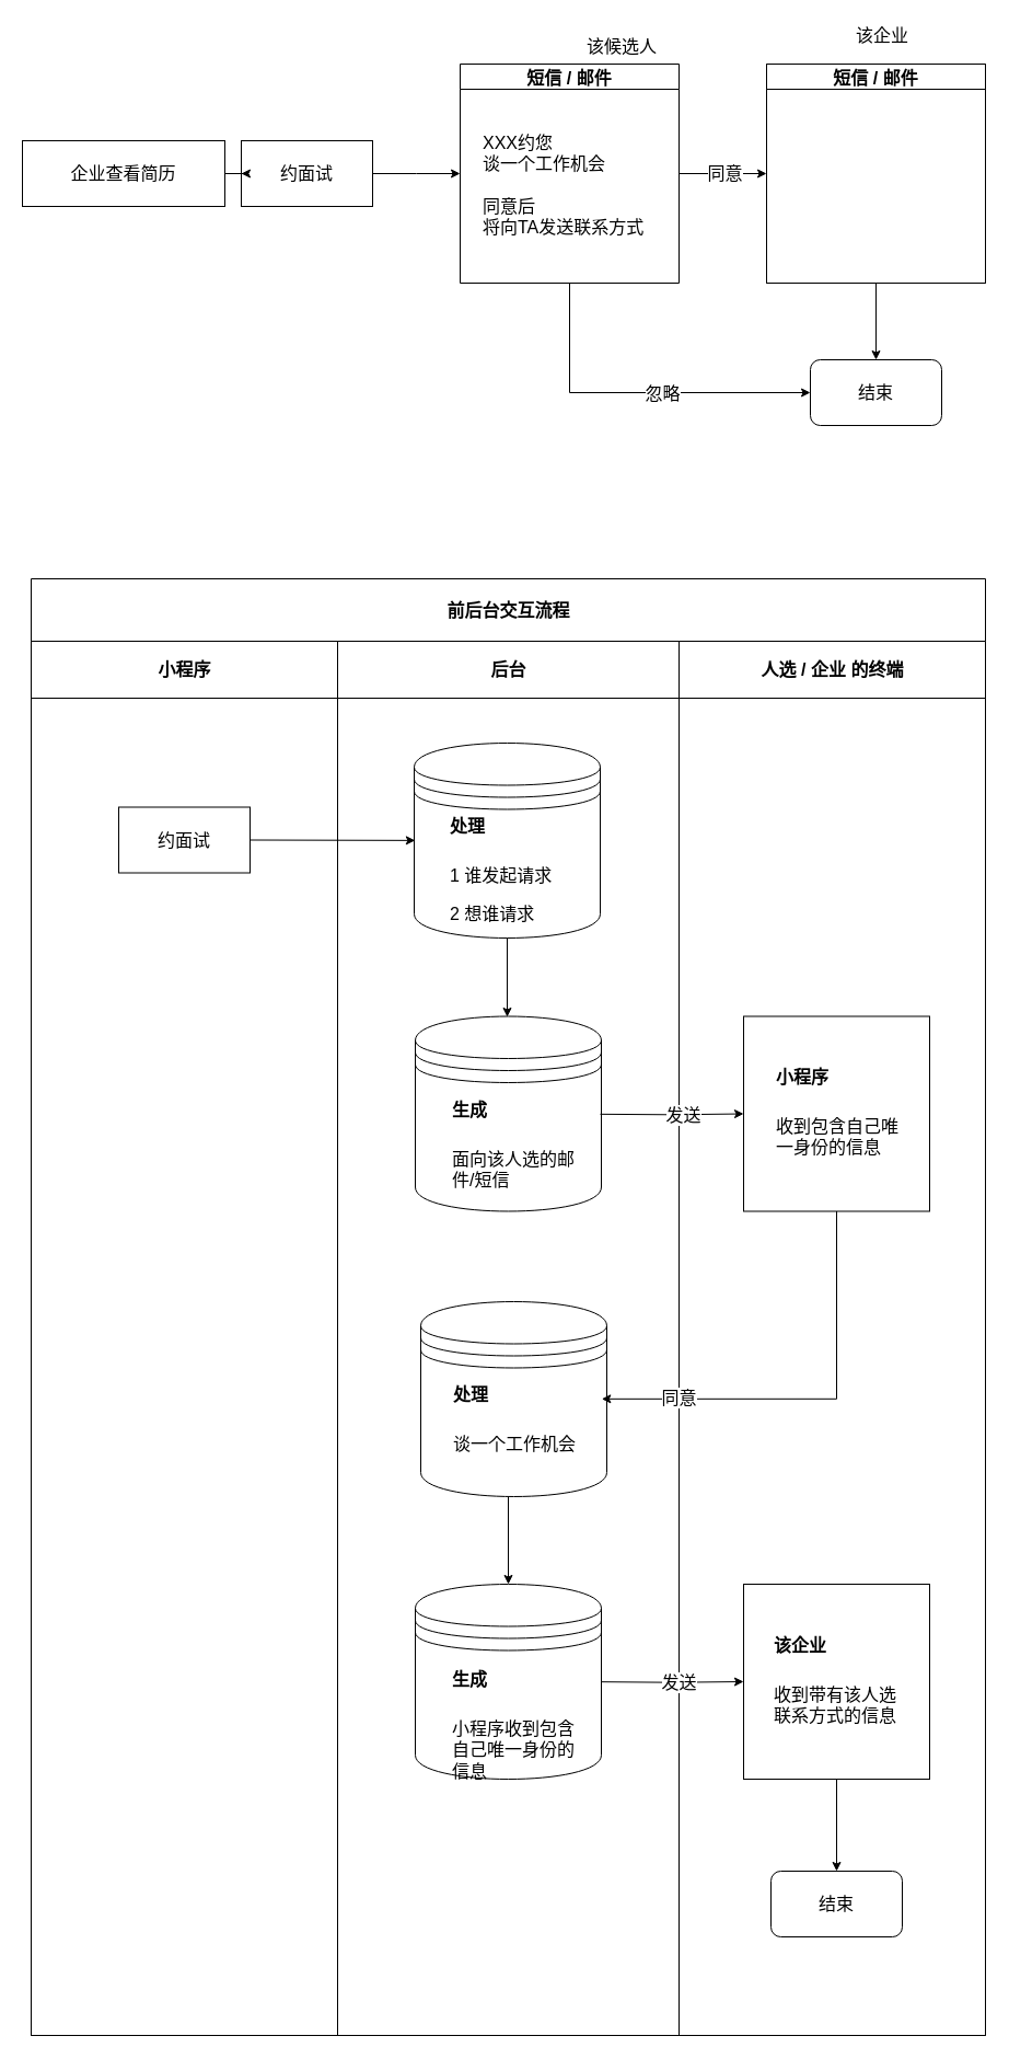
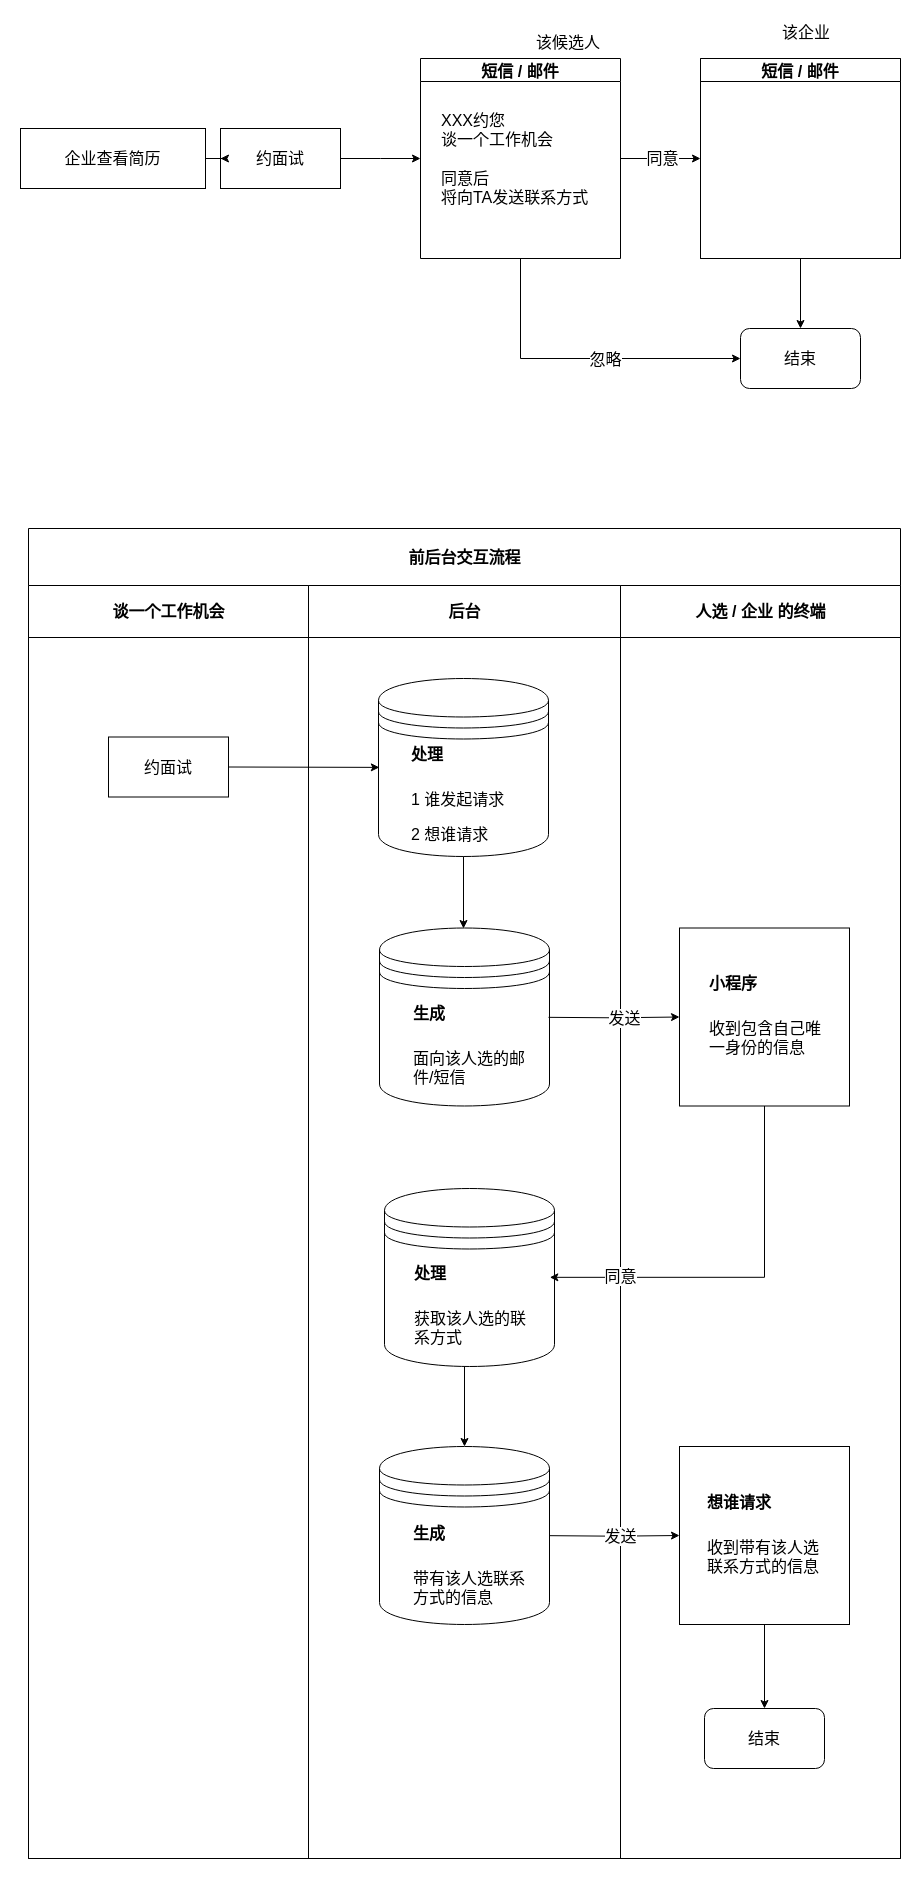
  <mxCell id="0" />
  <mxCell id="1" parent="0" />
  <mxCell id="2" value="" style="edgeStyle=orthogonalEdgeStyle;rounded=0;orthogonalLoop=1;jettySize=auto;html=1;fontSize=16;" parent="1" source="3" edge="1"><mxGeometry relative="1" as="geometry"><mxPoint x="420" y="158" as="targetPoint" /></mxGeometry></mxCell>
  <mxCell id="3" value="约面试" style="rounded=1;whiteSpace=wrap;html=1;fontSize=16;arcSize=0;" parent="1" vertex="1"><mxGeometry x="220" y="128" width="120" height="60" as="geometry" /></mxCell>
  <mxCell id="4" value="" style="edgeStyle=orthogonalEdgeStyle;rounded=0;orthogonalLoop=1;jettySize=auto;html=1;fontSize=16;" parent="1" source="8" edge="1"><mxGeometry relative="1" as="geometry"><mxPoint x="700" y="158" as="targetPoint" /></mxGeometry></mxCell>
  <mxCell id="5" value="同意&lt;br&gt;" style="text;html=1;resizable=0;points=[];align=center;verticalAlign=middle;labelBackgroundColor=#ffffff;fontSize=16;" parent="4" vertex="1" connectable="0"><mxGeometry x="0.271" y="-2" relative="1" as="geometry"><mxPoint x="-9" y="-3" as="offset" /></mxGeometry></mxCell>
  <mxCell id="6" value="" style="edgeStyle=orthogonalEdgeStyle;rounded=0;orthogonalLoop=1;jettySize=auto;html=1;fontSize=16;entryX=0;entryY=0.5;entryDx=0;entryDy=0;" parent="1" source="8" edge="1" target="16"><mxGeometry relative="1" as="geometry"><mxPoint x="520" y="338" as="targetPoint" /><Array as="points"><mxPoint x="520" y="358" /></Array></mxGeometry></mxCell>
  <mxCell id="7" value="忽略" style="text;html=1;resizable=0;points=[];align=center;verticalAlign=middle;labelBackgroundColor=#ffffff;fontSize=16;" parent="6" vertex="1" connectable="0"><mxGeometry x="-0.237" y="4" relative="1" as="geometry"><mxPoint x="62" y="4" as="offset" /></mxGeometry></mxCell>
  <mxCell id="8" value="短信 / 邮件" style="swimlane;fontSize=16;" parent="1" vertex="1"><mxGeometry x="420" y="58" width="200" height="200" as="geometry" /></mxCell>
- <mxCell id="9" value="XXX约您&lt;br&gt;谈一个工作机会&lt;br&gt;&lt;br&gt;同意后&lt;br&gt;将向TA发送联系方式&lt;br&gt;" style="text;html=1;resizable=0;points=[];autosize=1;align=left;verticalAlign=top;spacingTop=-4;fontSize=16;" parent="8" vertex="1"><mxGeometry x="19" y="60" width="160" height="100" as="geometry" /></mxCell>
+ <mxCell id="9" value="XXX约您&lt;br&gt;谈一个工作机会&lt;br&gt;&lt;br&gt;同意后&lt;br&gt;将向TA发送联系方式&lt;br&gt;" style="text;html=1;resizable=0;points=[];autosize=1;align=left;verticalAlign=top;spacingTop=-4;fontSize=16;" parent="8" vertex="1"><mxGeometry x="19" y="50" width="160" height="100" as="geometry" /></mxCell>
  <mxCell id="10" value="该候选人" style="text;html=1;resizable=0;points=[];autosize=1;align=left;verticalAlign=top;spacingTop=-4;fontSize=16;" parent="1" vertex="1"><mxGeometry x="534" y="30" width="80" height="20" as="geometry" /></mxCell>
  <mxCell id="11" value="短信 / 邮件" style="swimlane;fontSize=16;" parent="1" vertex="1"><mxGeometry x="700" y="58" width="200" height="200" as="geometry" /></mxCell>
  <mxCell id="12" value="短信 / 邮件" style="swimlane;fontSize=16;" parent="11" vertex="1"><mxGeometry width="200" height="200" as="geometry" /></mxCell>
  <mxCell id="13" value="该企业" style="text;html=1;resizable=0;points=[];autosize=1;align=left;verticalAlign=top;spacingTop=-4;fontSize=16;" parent="1" vertex="1"><mxGeometry x="780" y="20" width="60" height="20" as="geometry" /></mxCell>
  <mxCell id="14" value="" style="edgeStyle=orthogonalEdgeStyle;rounded=0;orthogonalLoop=1;jettySize=auto;html=1;fontSize=16;" parent="1" source="15" edge="1"><mxGeometry relative="1" as="geometry"><mxPoint x="220" y="158" as="targetPoint" /></mxGeometry></mxCell>
  <mxCell id="15" value="企业查看简历" style="rounded=1;whiteSpace=wrap;html=1;strokeWidth=1;fontSize=16;arcSize=0;" parent="1" vertex="1"><mxGeometry x="20" y="128" width="185" height="60" as="geometry" /></mxCell>
  <mxCell id="16" value="结束" style="rounded=1;whiteSpace=wrap;html=1;strokeWidth=1;fontSize=16;" parent="1" vertex="1"><mxGeometry x="740" y="328" width="120" height="60" as="geometry" /></mxCell>
  <mxCell id="17" value="前后台交互流程" style="swimlane;html=1;childLayout=stackLayout;resizeParent=1;resizeParentMax=0;startSize=57;strokeWidth=1;fontSize=16;" parent="1" vertex="1"><mxGeometry x="28" y="528" width="872" height="1330" as="geometry" /></mxCell>
- <mxCell id="18" value="小程序" style="swimlane;html=1;startSize=52;fontSize=16;" parent="17" vertex="1"><mxGeometry y="57" width="280" height="1273" as="geometry" /></mxCell>
+ <mxCell id="18" value="谈一个工作机会" style="swimlane;html=1;startSize=52;fontSize=16;" parent="17" vertex="1"><mxGeometry y="57" width="280" height="1273" as="geometry" /></mxCell>
  <mxCell id="19" value="约面试" style="rounded=0;whiteSpace=wrap;html=1;strokeWidth=1;fontSize=16;" parent="18" vertex="1"><mxGeometry x="80" y="151.5" width="120" height="60" as="geometry" /></mxCell>
  <mxCell id="20" value="后台" style="swimlane;html=1;startSize=52;fontSize=16;align=center;" parent="17" vertex="1"><mxGeometry x="280" y="57" width="312" height="1273" as="geometry" /></mxCell>
  <mxCell id="21" value="" style="edgeStyle=orthogonalEdgeStyle;rounded=0;orthogonalLoop=1;jettySize=auto;html=1;fontSize=16;" parent="20" edge="1"><mxGeometry relative="1" as="geometry"><mxPoint x="155" y="270.5" as="sourcePoint" /><mxPoint x="155" y="343" as="targetPoint" /></mxGeometry></mxCell>
  <mxCell id="22" value="" style="edgeStyle=orthogonalEdgeStyle;rounded=0;orthogonalLoop=1;jettySize=auto;html=1;fontSize=16;" parent="20" edge="1"><mxGeometry relative="1" as="geometry"><mxPoint x="156" y="781" as="sourcePoint" /><mxPoint x="156" y="861" as="targetPoint" /></mxGeometry></mxCell>
  <mxCell id="23" value="" style="shape=datastore;whiteSpace=wrap;html=1;strokeWidth=1;fontSize=16;align=center;" vertex="1" parent="20"><mxGeometry x="70" y="93" width="170" height="178" as="geometry" /></mxCell>
  <mxCell id="24" value="&lt;h1&gt;&lt;font style=&quot;font-size: 16px&quot;&gt;处理&lt;/font&gt;&lt;/h1&gt;&lt;p&gt;1 谁发起请求&lt;/p&gt;&lt;p&gt;2 想谁请求&lt;/p&gt;" style="text;html=1;strokeColor=none;fillColor=none;spacing=5;spacingTop=-20;whiteSpace=wrap;overflow=hidden;rounded=0;fontSize=16;align=left;" parent="20" vertex="1"><mxGeometry x="98" y="134" width="120" height="137" as="geometry" /></mxCell>
  <mxCell id="25" value="" style="shape=datastore;whiteSpace=wrap;html=1;strokeWidth=1;fontSize=16;align=center;" vertex="1" parent="20"><mxGeometry x="71" y="342.5" width="170" height="178" as="geometry" /></mxCell>
  <mxCell id="26" value="&lt;h1&gt;&lt;font style=&quot;font-size: 16px&quot;&gt;生成&lt;/font&gt;&lt;/h1&gt;&lt;p&gt;面向该人选的邮件/短信&lt;/p&gt;" style="text;html=1;strokeColor=none;fillColor=none;spacing=5;spacingTop=-20;whiteSpace=wrap;overflow=hidden;rounded=0;fontSize=16;align=left;" parent="20" vertex="1"><mxGeometry x="100" y="393" width="120" height="137" as="geometry" /></mxCell>
  <mxCell id="27" value="" style="shape=datastore;whiteSpace=wrap;html=1;strokeWidth=1;fontSize=16;align=center;" vertex="1" parent="20"><mxGeometry x="76" y="603" width="170" height="178" as="geometry" /></mxCell>
- <mxCell id="28" value="&lt;h1&gt;&lt;font style=&quot;font-size: 16px&quot;&gt;处理&lt;/font&gt;&lt;/h1&gt;&lt;p&gt;谈一个工作机会&lt;/p&gt;" style="text;html=1;strokeColor=none;fillColor=none;spacing=5;spacingTop=-20;whiteSpace=wrap;overflow=hidden;rounded=0;fontSize=16;align=left;" parent="20" vertex="1"><mxGeometry x="101" y="653" width="124" height="137" as="geometry" /></mxCell>
+ <mxCell id="28" value="&lt;h1&gt;&lt;font style=&quot;font-size: 16px&quot;&gt;处理&lt;/font&gt;&lt;/h1&gt;&lt;p&gt;获取该人选的联系方式&lt;/p&gt;" style="text;html=1;strokeColor=none;fillColor=none;spacing=5;spacingTop=-20;whiteSpace=wrap;overflow=hidden;rounded=0;fontSize=16;align=left;" parent="20" vertex="1"><mxGeometry x="101" y="653" width="124" height="137" as="geometry" /></mxCell>
  <mxCell id="29" value="" style="shape=datastore;whiteSpace=wrap;html=1;strokeWidth=1;fontSize=16;align=center;" vertex="1" parent="20"><mxGeometry x="71" y="861" width="170" height="178" as="geometry" /></mxCell>
- <mxCell id="30" value="&lt;h1&gt;&lt;font style=&quot;font-size: 16px&quot;&gt;生成&lt;/font&gt;&lt;/h1&gt;&lt;p&gt;小程序收到包含自己唯一身份的信息&lt;/p&gt;" style="text;html=1;strokeColor=none;fillColor=none;spacing=5;spacingTop=-20;whiteSpace=wrap;overflow=hidden;rounded=0;fontSize=16;align=left;" parent="20" vertex="1"><mxGeometry x="100" y="913" width="124" height="137" as="geometry" /></mxCell>
+ <mxCell id="30" value="&lt;h1&gt;&lt;font style=&quot;font-size: 16px&quot;&gt;生成&lt;/font&gt;&lt;/h1&gt;&lt;p&gt;带有该人选联系方式的信息&lt;/p&gt;" style="text;html=1;strokeColor=none;fillColor=none;spacing=5;spacingTop=-20;whiteSpace=wrap;overflow=hidden;rounded=0;fontSize=16;align=left;" parent="20" vertex="1"><mxGeometry x="100" y="913" width="124" height="137" as="geometry" /></mxCell>
  <mxCell id="31" value="人选 / 企业 的终端" style="swimlane;html=1;startSize=52;fontSize=16;" parent="17" vertex="1"><mxGeometry x="592" y="57" width="280" height="1273" as="geometry"><mxRectangle x="592" y="57" width="60" height="963" as="alternateBounds" /></mxGeometry></mxCell>
  <mxCell id="32" value="" style="rounded=0;whiteSpace=wrap;html=1;strokeWidth=1;fontSize=16;align=left;" parent="31" vertex="1"><mxGeometry x="59" y="342.5" width="170" height="178" as="geometry" /></mxCell>
  <mxCell id="33" value="&lt;h1&gt;&lt;font style=&quot;font-size: 16px&quot;&gt;小程序&lt;/font&gt;&lt;/h1&gt;&lt;p&gt;收到包含自己唯一身份的信息&lt;/p&gt;" style="text;html=1;strokeColor=none;fillColor=none;spacing=5;spacingTop=-20;whiteSpace=wrap;overflow=hidden;rounded=0;fontSize=16;align=left;" parent="31" vertex="1"><mxGeometry x="84" y="363" width="126" height="137" as="geometry" /></mxCell>
  <mxCell id="34" value="" style="edgeStyle=orthogonalEdgeStyle;rounded=0;orthogonalLoop=1;jettySize=auto;html=1;fontSize=16;entryX=0.5;entryY=0;entryDx=0;entryDy=0;" parent="31" source="35" target="37" edge="1"><mxGeometry relative="1" as="geometry"><mxPoint x="144" y="1119" as="targetPoint" /></mxGeometry></mxCell>
  <mxCell id="35" value="" style="rounded=0;whiteSpace=wrap;html=1;strokeWidth=1;fontSize=16;align=left;" parent="31" vertex="1"><mxGeometry x="59" y="861" width="170" height="178" as="geometry" /></mxCell>
- <mxCell id="36" value="&lt;h1&gt;&lt;font style=&quot;font-size: 16px&quot;&gt;该企业&lt;/font&gt;&lt;/h1&gt;&lt;p&gt;收到带有该人选联系方式的信息&lt;/p&gt;" style="text;html=1;strokeColor=none;fillColor=none;spacing=5;spacingTop=-20;whiteSpace=wrap;overflow=hidden;rounded=0;fontSize=16;align=left;" parent="31" vertex="1"><mxGeometry x="82" y="881.5" width="124" height="137" as="geometry" /></mxCell>
+ <mxCell id="36" value="&lt;h1&gt;&lt;font style=&quot;font-size: 16px&quot;&gt;想谁请求&lt;/font&gt;&lt;/h1&gt;&lt;p&gt;收到带有该人选联系方式的信息&lt;/p&gt;" style="text;html=1;strokeColor=none;fillColor=none;spacing=5;spacingTop=-20;whiteSpace=wrap;overflow=hidden;rounded=0;fontSize=16;align=left;" parent="31" vertex="1"><mxGeometry x="82" y="881.5" width="124" height="137" as="geometry" /></mxCell>
  <mxCell id="37" value="结束&lt;div style=&quot;text-align: center&quot;&gt;&lt;/div&gt;" style="rounded=1;whiteSpace=wrap;html=1;strokeWidth=1;fontSize=16;align=center;" parent="31" vertex="1"><mxGeometry x="84" y="1123" width="120" height="60" as="geometry" /></mxCell>
  <mxCell id="38" value="" style="endArrow=classic;html=1;fontSize=16;exitX=1;exitY=0.5;exitDx=0;exitDy=0;entryX=0;entryY=0.5;entryDx=0;entryDy=0;" parent="17" source="19" edge="1"><mxGeometry width="50" height="50" relative="1" as="geometry"><mxPoint x="226" y="260" as="sourcePoint" /><mxPoint x="350.824" y="238.882" as="targetPoint" /></mxGeometry></mxCell>
  <mxCell id="39" value="" style="edgeStyle=orthogonalEdgeStyle;rounded=0;orthogonalLoop=1;jettySize=auto;html=1;fontSize=16;entryX=0;entryY=0.5;entryDx=0;entryDy=0;" parent="17" target="32" edge="1"><mxGeometry relative="1" as="geometry"><mxPoint x="520" y="488.833" as="sourcePoint" /></mxGeometry></mxCell>
  <mxCell id="40" value="发送" style="text;html=1;resizable=0;points=[];align=center;verticalAlign=middle;labelBackgroundColor=#ffffff;fontSize=16;" parent="39" vertex="1" connectable="0"><mxGeometry x="0.149" y="-1" relative="1" as="geometry"><mxPoint as="offset" /></mxGeometry></mxCell>
  <mxCell id="41" value="" style="edgeStyle=orthogonalEdgeStyle;rounded=0;orthogonalLoop=1;jettySize=auto;html=1;fontSize=16;entryX=1;entryY=0.5;entryDx=0;entryDy=0;" parent="17" source="32" edge="1"><mxGeometry relative="1" as="geometry"><mxPoint x="521.333" y="748.833" as="targetPoint" /><Array as="points"><mxPoint x="736" y="749" /></Array></mxGeometry></mxCell>
  <mxCell id="42" value="同意" style="text;html=1;resizable=0;points=[];align=center;verticalAlign=middle;labelBackgroundColor=#ffffff;fontSize=16;" parent="41" vertex="1" connectable="0"><mxGeometry x="0.64" y="-1" relative="1" as="geometry"><mxPoint as="offset" /></mxGeometry></mxCell>
  <mxCell id="43" value="" style="edgeStyle=orthogonalEdgeStyle;rounded=0;orthogonalLoop=1;jettySize=auto;html=1;fontSize=16;entryX=0;entryY=0.5;entryDx=0;entryDy=0;" parent="17" target="35" edge="1"><mxGeometry relative="1" as="geometry"><mxPoint x="646" y="1007" as="targetPoint" /><mxPoint x="521" y="1007.167" as="sourcePoint" /></mxGeometry></mxCell>
  <mxCell id="44" value="发送" style="text;html=1;resizable=0;points=[];align=center;verticalAlign=middle;labelBackgroundColor=#ffffff;fontSize=16;" parent="43" vertex="1" connectable="0"><mxGeometry x="0.152" y="-1" relative="1" as="geometry"><mxPoint x="-4" y="-1" as="offset" /></mxGeometry></mxCell>
  <mxCell id="45" value="" style="edgeStyle=orthogonalEdgeStyle;rounded=0;orthogonalLoop=1;jettySize=auto;html=1;fontSize=16;" parent="1" source="12" edge="1" target="16"><mxGeometry relative="1" as="geometry"><mxPoint x="980" y="158" as="targetPoint" /></mxGeometry></mxCell>
